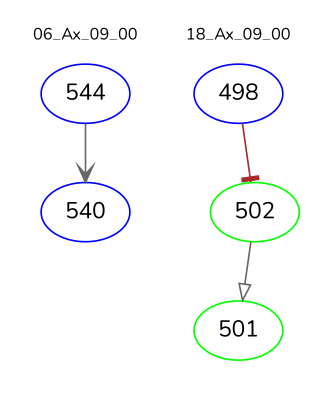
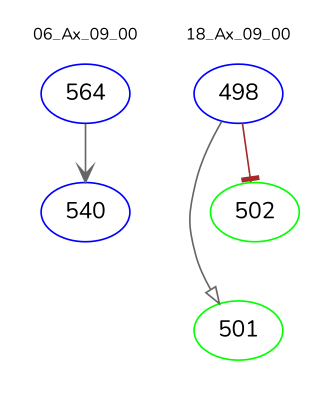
  digraph {
    fontname=Nunito
    node [color=blue fontname=Nunito]
    edge [color=gray40 fontname=Nunito]
-   n1 [label=544]
+   n1 [label=564]
    n2 [label=540]
    n3 [label=498]
    n4 [color=green label=501]
    n5 [color=green label=502]
    subgraph cluster_1 {
      color=white
      fontsize=10
      label="06_Ax_09_00"
      n1
      n2
    }
    subgraph cluster_2 {
      color=white
      fontsize=10
      label="18_Ax_09_00"
      n3
      n4
      n5
    }
    n1 -> n2 [arrowhead=vee]
-   n5 -> n4 [arrowhead=onormal]
+   n3 -> n4 [arrowhead=onormal]
    n3 -> n5 [arrowhead=tee color=brown]
  }
